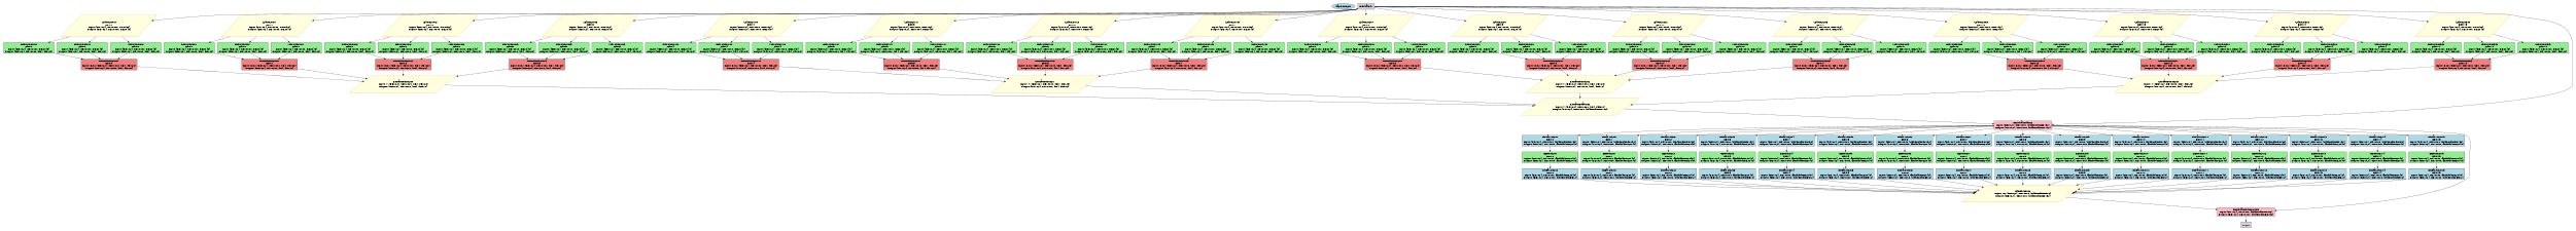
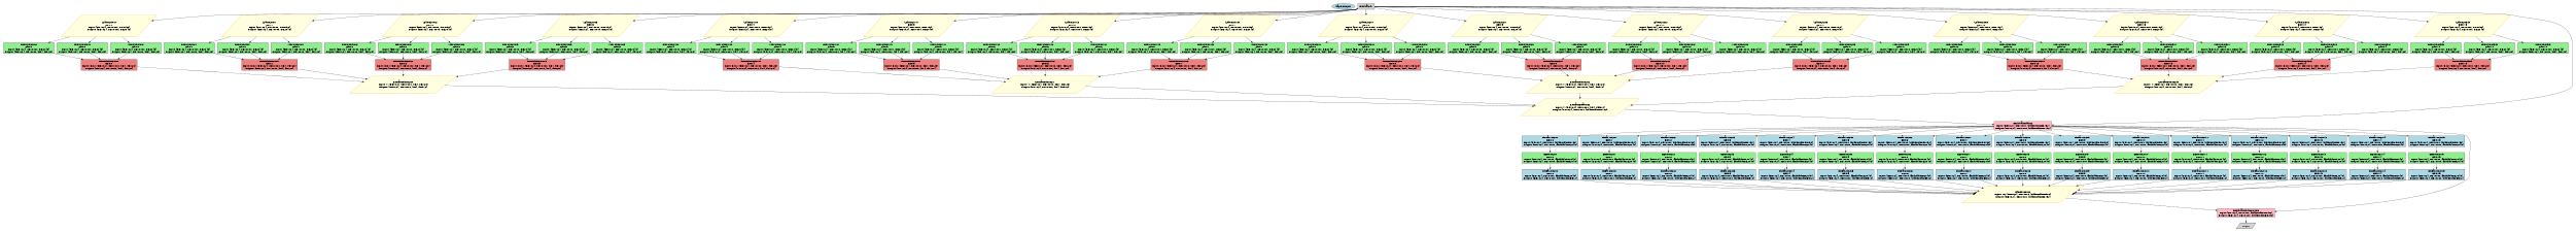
  digraph {
    rankdir=TB
    node [fillcolor=lightgreen shape=rectangle style=filled]
    n1 [fillcolor=lightblue label=Layer2_Input shape=ellipse]
    n2 [color=orange fillcolor=lightyellow label="Split_L2_0_0\nGPU:0\nInput: [B=1024, L=10000, D=8192]\nOutput: [B=1024, L=10000, D=2048]" shape=parallelogram]
    n3 [label="Q_Proj_L2_0_0\nGPU:0\nInput: [B=1024, L=10000, D=2048]\nOutput: [B=1024, L=10000, h=4, d=128]"]
    n4 [label="K_Proj_L2_0_0\nGPU:0\nInput: [B=1024, L=10000, D=2048]\nOutput: [B=1024, L=10000, h=4, d=128]"]
    n5 [label="V_Proj_L2_0_0\nGPU:0\nInput: [B=1024, L=10000, D=2048]\nOutput: [B=1024, L=10000, h=4, d=128]"]
    n6 [fillcolor=lightcoral label="Attention_L2_0_0\nGPU:0\nInput: Q/K/V [B=1024, L=10000, h=4, d=128]\nOutput: [B=1024, L=10000, h=4, d=128]"]
    n7 [color=orange fillcolor=lightyellow label="Concat_Dim_L2_0\nInput: 4×[B=1024, L=10000, h=4, d=128]\nOutput: [B=1024, L=10000, h=4, d=512]" shape=parallelogram]
    n8 [color=orange fillcolor=lightyellow label="Split_L2_0_1\nGPU:1\nInput: [B=1024, L=10000, D=8192]\nOutput: [B=1024, L=10000, D=2048]" shape=parallelogram]
    n9 [label="Q_Proj_L2_0_1\nGPU:1\nInput: [B=1024, L=10000, D=2048]\nOutput: [B=1024, L=10000, h=4, d=128]"]
    n10 [label="K_Proj_L2_0_1\nGPU:1\nInput: [B=1024, L=10000, D=2048]\nOutput: [B=1024, L=10000, h=4, d=128]"]
    n11 [label="V_Proj_L2_0_1\nGPU:1\nInput: [B=1024, L=10000, D=2048]\nOutput: [B=1024, L=10000, h=4, d=128]"]
    n12 [fillcolor=lightcoral label="Attention_L2_0_1\nGPU:1\nInput: Q/K/V [B=1024, L=10000, h=4, d=128]\nOutput: [B=1024, L=10000, h=4, d=128]"]
    n13 [color=orange fillcolor=lightyellow label="Split_L2_0_2\nGPU:2\nInput: [B=1024, L=10000, D=8192]\nOutput: [B=1024, L=10000, D=2048]" shape=parallelogram]
    n14 [label="Q_Proj_L2_0_2\nGPU:2\nInput: [B=1024, L=10000, D=2048]\nOutput: [B=1024, L=10000, h=4, d=128]"]
    n15 [label="K_Proj_L2_0_2\nGPU:2\nInput: [B=1024, L=10000, D=2048]\nOutput: [B=1024, L=10000, h=4, d=128]"]
    n16 [label="V_Proj_L2_0_2\nGPU:2\nInput: [B=1024, L=10000, D=2048]\nOutput: [B=1024, L=10000, h=4, d=128]"]
    n17 [fillcolor=lightcoral label="Attention_L2_0_2\nGPU:2\nInput: Q/K/V [B=1024, L=10000, h=4, d=128]\nOutput: [B=1024, L=10000, h=4, d=128]"]
    n18 [color=orange fillcolor=lightyellow label="Split_L2_0_3\nGPU:3\nInput: [B=1024, L=10000, D=8192]\nOutput: [B=1024, L=10000, D=2048]" shape=parallelogram]
    n19 [label="Q_Proj_L2_0_3\nGPU:3\nInput: [B=1024, L=10000, D=2048]\nOutput: [B=1024, L=10000, h=4, d=128]"]
    n20 [label="K_Proj_L2_0_3\nGPU:3\nInput: [B=1024, L=10000, D=2048]\nOutput: [B=1024, L=10000, h=4, d=128]"]
    n21 [label="V_Proj_L2_0_3\nGPU:3\nInput: [B=1024, L=10000, D=2048]\nOutput: [B=1024, L=10000, h=4, d=128]"]
    n22 [fillcolor=lightcoral label="Attention_L2_0_3\nGPU:3\nInput: Q/K/V [B=1024, L=10000, h=4, d=128]\nOutput: [B=1024, L=10000, h=4, d=128]"]
    n23 [color=orange fillcolor=lightyellow label="Split_L2_1_0\nGPU:4\nInput: [B=1024, L=10000, D=8192]\nOutput: [B=1024, L=10000, D=2048]" shape=parallelogram]
    n24 [label="Q_Proj_L2_1_0\nGPU:4\nInput: [B=1024, L=10000, D=2048]\nOutput: [B=1024, L=10000, h=4, d=128]"]
    n25 [label="K_Proj_L2_1_0\nGPU:4\nInput: [B=1024, L=10000, D=2048]\nOutput: [B=1024, L=10000, h=4, d=128]"]
    n26 [label="V_Proj_L2_1_0\nGPU:4\nInput: [B=1024, L=10000, D=2048]\nOutput: [B=1024, L=10000, h=4, d=128]"]
    n27 [fillcolor=lightcoral label="Attention_L2_1_0\nGPU:4\nInput: Q/K/V [B=1024, L=10000, h=4, d=128]\nOutput: [B=1024, L=10000, h=4, d=128]"]
    n28 [color=orange fillcolor=lightyellow label="Concat_Dim_L2_1\nInput: 4×[B=1024, L=10000, h=4, d=128]\nOutput: [B=1024, L=10000, h=4, d=512]" shape=parallelogram]
    n29 [color=orange fillcolor=lightyellow label="Split_L2_1_1\nGPU:5\nInput: [B=1024, L=10000, D=8192]\nOutput: [B=1024, L=10000, D=2048]" shape=parallelogram]
    n30 [label="Q_Proj_L2_1_1\nGPU:5\nInput: [B=1024, L=10000, D=2048]\nOutput: [B=1024, L=10000, h=4, d=128]"]
    n31 [label="K_Proj_L2_1_1\nGPU:5\nInput: [B=1024, L=10000, D=2048]\nOutput: [B=1024, L=10000, h=4, d=128]"]
    n32 [label="V_Proj_L2_1_1\nGPU:5\nInput: [B=1024, L=10000, D=2048]\nOutput: [B=1024, L=10000, h=4, d=128]"]
    n33 [fillcolor=lightcoral label="Attention_L2_1_1\nGPU:5\nInput: Q/K/V [B=1024, L=10000, h=4, d=128]\nOutput: [B=1024, L=10000, h=4, d=128]"]
    n34 [color=orange fillcolor=lightyellow label="Split_L2_1_2\nGPU:6\nInput: [B=1024, L=10000, D=8192]\nOutput: [B=1024, L=10000, D=2048]" shape=parallelogram]
    n35 [label="Q_Proj_L2_1_2\nGPU:6\nInput: [B=1024, L=10000, D=2048]\nOutput: [B=1024, L=10000, h=4, d=128]"]
    n36 [label="K_Proj_L2_1_2\nGPU:6\nInput: [B=1024, L=10000, D=2048]\nOutput: [B=1024, L=10000, h=4, d=128]"]
    n37 [label="V_Proj_L2_1_2\nGPU:6\nInput: [B=1024, L=10000, D=2048]\nOutput: [B=1024, L=10000, h=4, d=128]"]
    n38 [fillcolor=lightcoral label="Attention_L2_1_2\nGPU:6\nInput: Q/K/V [B=1024, L=10000, h=4, d=128]\nOutput: [B=1024, L=10000, h=4, d=128]"]
    n39 [color=orange fillcolor=lightyellow label="Split_L2_1_3\nGPU:7\nInput: [B=1024, L=10000, D=8192]\nOutput: [B=1024, L=10000, D=2048]" shape=parallelogram]
    n40 [label="Q_Proj_L2_1_3\nGPU:7\nInput: [B=1024, L=10000, D=2048]\nOutput: [B=1024, L=10000, h=4, d=128]"]
    n41 [label="K_Proj_L2_1_3\nGPU:7\nInput: [B=1024, L=10000, D=2048]\nOutput: [B=1024, L=10000, h=4, d=128]"]
    n42 [label="V_Proj_L2_1_3\nGPU:7\nInput: [B=1024, L=10000, D=2048]\nOutput: [B=1024, L=10000, h=4, d=128]"]
    n43 [fillcolor=lightcoral label="Attention_L2_1_3\nGPU:7\nInput: Q/K/V [B=1024, L=10000, h=4, d=128]\nOutput: [B=1024, L=10000, h=4, d=128]"]
    n44 [color=orange fillcolor=lightyellow label="Split_L2_2_0\nGPU:8\nInput: [B=1024, L=10000, D=8192]\nOutput: [B=1024, L=10000, D=2048]" shape=parallelogram]
    n45 [label="Q_Proj_L2_2_0\nGPU:8\nInput: [B=1024, L=10000, D=2048]\nOutput: [B=1024, L=10000, h=4, d=128]"]
    n46 [label="K_Proj_L2_2_0\nGPU:8\nInput: [B=1024, L=10000, D=2048]\nOutput: [B=1024, L=10000, h=4, d=128]"]
    n47 [label="V_Proj_L2_2_0\nGPU:8\nInput: [B=1024, L=10000, D=2048]\nOutput: [B=1024, L=10000, h=4, d=128]"]
    n48 [fillcolor=lightcoral label="Attention_L2_2_0\nGPU:8\nInput: Q/K/V [B=1024, L=10000, h=4, d=128]\nOutput: [B=1024, L=10000, h=4, d=128]"]
    n49 [color=orange fillcolor=lightyellow label="Concat_Dim_L2_2\nInput: 4×[B=1024, L=10000, h=4, d=128]\nOutput: [B=1024, L=10000, h=4, d=512]" shape=parallelogram]
    n50 [color=orange fillcolor=lightyellow label="Split_L2_2_1\nGPU:9\nInput: [B=1024, L=10000, D=8192]\nOutput: [B=1024, L=10000, D=2048]" shape=parallelogram]
    n51 [label="Q_Proj_L2_2_1\nGPU:9\nInput: [B=1024, L=10000, D=2048]\nOutput: [B=1024, L=10000, h=4, d=128]"]
    n52 [label="K_Proj_L2_2_1\nGPU:9\nInput: [B=1024, L=10000, D=2048]\nOutput: [B=1024, L=10000, h=4, d=128]"]
    n53 [label="V_Proj_L2_2_1\nGPU:9\nInput: [B=1024, L=10000, D=2048]\nOutput: [B=1024, L=10000, h=4, d=128]"]
    n54 [fillcolor=lightcoral label="Attention_L2_2_1\nGPU:9\nInput: Q/K/V [B=1024, L=10000, h=4, d=128]\nOutput: [B=1024, L=10000, h=4, d=128]"]
    n55 [color=orange fillcolor=lightyellow label="Split_L2_2_2\nGPU:10\nInput: [B=1024, L=10000, D=8192]\nOutput: [B=1024, L=10000, D=2048]" shape=parallelogram]
    n56 [label="Q_Proj_L2_2_2\nGPU:10\nInput: [B=1024, L=10000, D=2048]\nOutput: [B=1024, L=10000, h=4, d=128]"]
    n57 [label="K_Proj_L2_2_2\nGPU:10\nInput: [B=1024, L=10000, D=2048]\nOutput: [B=1024, L=10000, h=4, d=128]"]
    n58 [label="V_Proj_L2_2_2\nGPU:10\nInput: [B=1024, L=10000, D=2048]\nOutput: [B=1024, L=10000, h=4, d=128]"]
    n59 [fillcolor=lightcoral label="Attention_L2_2_2\nGPU:10\nInput: Q/K/V [B=1024, L=10000, h=4, d=128]\nOutput: [B=1024, L=10000, h=4, d=128]"]
    n60 [color=orange fillcolor=lightyellow label="Split_L2_2_3\nGPU:11\nInput: [B=1024, L=10000, D=8192]\nOutput: [B=1024, L=10000, D=2048]" shape=parallelogram]
    n61 [label="Q_Proj_L2_2_3\nGPU:11\nInput: [B=1024, L=10000, D=2048]\nOutput: [B=1024, L=10000, h=4, d=128]"]
    n62 [label="K_Proj_L2_2_3\nGPU:11\nInput: [B=1024, L=10000, D=2048]\nOutput: [B=1024, L=10000, h=4, d=128]"]
    n63 [label="V_Proj_L2_2_3\nGPU:11\nInput: [B=1024, L=10000, D=2048]\nOutput: [B=1024, L=10000, h=4, d=128]"]
    n64 [fillcolor=lightcoral label="Attention_L2_2_3\nGPU:11\nInput: Q/K/V [B=1024, L=10000, h=4, d=128]\nOutput: [B=1024, L=10000, h=4, d=128]"]
    n65 [color=orange fillcolor=lightyellow label="Split_L2_3_0\nGPU:12\nInput: [B=1024, L=10000, D=8192]\nOutput: [B=1024, L=10000, D=2048]" shape=parallelogram]
    n66 [label="Q_Proj_L2_3_0\nGPU:12\nInput: [B=1024, L=10000, D=2048]\nOutput: [B=1024, L=10000, h=4, d=128]"]
    n67 [label="K_Proj_L2_3_0\nGPU:12\nInput: [B=1024, L=10000, D=2048]\nOutput: [B=1024, L=10000, h=4, d=128]"]
    n68 [label="V_Proj_L2_3_0\nGPU:12\nInput: [B=1024, L=10000, D=2048]\nOutput: [B=1024, L=10000, h=4, d=128]"]
    n69 [fillcolor=lightcoral label="Attention_L2_3_0\nGPU:12\nInput: Q/K/V [B=1024, L=10000, h=4, d=128]\nOutput: [B=1024, L=10000, h=4, d=128]"]
    n70 [color=orange fillcolor=lightyellow label="Concat_Dim_L2_3\nInput: 4×[B=1024, L=10000, h=4, d=128]\nOutput: [B=1024, L=10000, h=4, d=512]" shape=parallelogram]
    n71 [color=orange fillcolor=lightyellow label="Split_L2_3_1\nGPU:13\nInput: [B=1024, L=10000, D=8192]\nOutput: [B=1024, L=10000, D=2048]" shape=parallelogram]
    n72 [label="Q_Proj_L2_3_1\nGPU:13\nInput: [B=1024, L=10000, D=2048]\nOutput: [B=1024, L=10000, h=4, d=128]"]
    n73 [label="K_Proj_L2_3_1\nGPU:13\nInput: [B=1024, L=10000, D=2048]\nOutput: [B=1024, L=10000, h=4, d=128]"]
    n74 [label="V_Proj_L2_3_1\nGPU:13\nInput: [B=1024, L=10000, D=2048]\nOutput: [B=1024, L=10000, h=4, d=128]"]
    n75 [fillcolor=lightcoral label="Attention_L2_3_1\nGPU:13\nInput: Q/K/V [B=1024, L=10000, h=4, d=128]\nOutput: [B=1024, L=10000, h=4, d=128]"]
    n76 [color=orange fillcolor=lightyellow label="Split_L2_3_2\nGPU:14\nInput: [B=1024, L=10000, D=8192]\nOutput: [B=1024, L=10000, D=2048]" shape=parallelogram]
    n77 [label="Q_Proj_L2_3_2\nGPU:14\nInput: [B=1024, L=10000, D=2048]\nOutput: [B=1024, L=10000, h=4, d=128]"]
    n78 [label="K_Proj_L2_3_2\nGPU:14\nInput: [B=1024, L=10000, D=2048]\nOutput: [B=1024, L=10000, h=4, d=128]"]
    n79 [label="V_Proj_L2_3_2\nGPU:14\nInput: [B=1024, L=10000, D=2048]\nOutput: [B=1024, L=10000, h=4, d=128]"]
    n80 [fillcolor=lightcoral label="Attention_L2_3_2\nGPU:14\nInput: Q/K/V [B=1024, L=10000, h=4, d=128]\nOutput: [B=1024, L=10000, h=4, d=128]"]
    n81 [color=orange fillcolor=lightyellow label="Split_L2_3_3\nGPU:15\nInput: [B=1024, L=10000, D=8192]\nOutput: [B=1024, L=10000, D=2048]" shape=parallelogram]
    n82 [label="Q_Proj_L2_3_3\nGPU:15\nInput: [B=1024, L=10000, D=2048]\nOutput: [B=1024, L=10000, h=4, d=128]"]
    n83 [label="K_Proj_L2_3_3\nGPU:15\nInput: [B=1024, L=10000, D=2048]\nOutput: [B=1024, L=10000, h=4, d=128]"]
    n84 [label="V_Proj_L2_3_3\nGPU:15\nInput: [B=1024, L=10000, D=2048]\nOutput: [B=1024, L=10000, h=4, d=128]"]
    n85 [fillcolor=lightcoral label="Attention_L2_3_3\nGPU:15\nInput: Q/K/V [B=1024, L=10000, h=4, d=128]\nOutput: [B=1024, L=10000, h=4, d=128]"]
    n86 [color=orange fillcolor=lightyellow label="Concat_Heads_L2\nInput: 4×[B=1024, L=10000, h=4, d=512]\nOutput: [B=1024, L=10000, hidden_dim=8192]" shape=parallelogram]
    n87 [fillcolor=lightpink label="Residual_Add_L2\nInput: [B=1024, L=10000, hidden_dim=8192]\nOutput: [B=1024, L=10000, hidden_dim=8192]"]
    n88 [fillcolor=lightblue label="Linear1_L2_0\nGPU:0\nInput: [B=1024, L=10000, hidden_dim=8192]\nOutput: [B=1024, L=10000, ffn_hidden=2048]"]
    n89 [fillcolor=lightblue label="Linear1_L2_1\nGPU:1\nInput: [B=1024, L=10000, hidden_dim=8192]\nOutput: [B=1024, L=10000, ffn_hidden=2048]"]
    n90 [fillcolor=lightblue label="Linear1_L2_2\nGPU:2\nInput: [B=1024, L=10000, hidden_dim=8192]\nOutput: [B=1024, L=10000, ffn_hidden=2048]"]
    n91 [fillcolor=lightblue label="Linear1_L2_3\nGPU:3\nInput: [B=1024, L=10000, hidden_dim=8192]\nOutput: [B=1024, L=10000, ffn_hidden=2048]"]
    n92 [fillcolor=lightblue label="Linear1_L2_4\nGPU:4\nInput: [B=1024, L=10000, hidden_dim=8192]\nOutput: [B=1024, L=10000, ffn_hidden=2048]"]
    n93 [fillcolor=lightblue label="Linear1_L2_5\nGPU:5\nInput: [B=1024, L=10000, hidden_dim=8192]\nOutput: [B=1024, L=10000, ffn_hidden=2048]"]
    n94 [fillcolor=lightblue label="Linear1_L2_6\nGPU:6\nInput: [B=1024, L=10000, hidden_dim=8192]\nOutput: [B=1024, L=10000, ffn_hidden=2048]"]
    n95 [fillcolor=lightblue label="Linear1_L2_7\nGPU:7\nInput: [B=1024, L=10000, hidden_dim=8192]\nOutput: [B=1024, L=10000, ffn_hidden=2048]"]
    n96 [fillcolor=lightblue label="Linear1_L2_8\nGPU:8\nInput: [B=1024, L=10000, hidden_dim=8192]\nOutput: [B=1024, L=10000, ffn_hidden=2048]"]
    n97 [fillcolor=lightblue label="Linear1_L2_9\nGPU:9\nInput: [B=1024, L=10000, hidden_dim=8192]\nOutput: [B=1024, L=10000, ffn_hidden=2048]"]
    n98 [fillcolor=lightblue label="Linear1_L2_10\nGPU:10\nInput: [B=1024, L=10000, hidden_dim=8192]\nOutput: [B=1024, L=10000, ffn_hidden=2048]"]
    n99 [fillcolor=lightblue label="Linear1_L2_11\nGPU:11\nInput: [B=1024, L=10000, hidden_dim=8192]\nOutput: [B=1024, L=10000, ffn_hidden=2048]"]
    n100 [fillcolor=lightblue label="Linear1_L2_12\nGPU:12\nInput: [B=1024, L=10000, hidden_dim=8192]\nOutput: [B=1024, L=10000, ffn_hidden=2048]"]
    n101 [fillcolor=lightblue label="Linear1_L2_13\nGPU:13\nInput: [B=1024, L=10000, hidden_dim=8192]\nOutput: [B=1024, L=10000, ffn_hidden=2048]"]
    n102 [fillcolor=lightblue label="Linear1_L2_14\nGPU:14\nInput: [B=1024, L=10000, hidden_dim=8192]\nOutput: [B=1024, L=10000, ffn_hidden=2048]"]
    n103 [fillcolor=lightblue label="Linear1_L2_15\nGPU:15\nInput: [B=1024, L=10000, hidden_dim=8192]\nOutput: [B=1024, L=10000, ffn_hidden=2048]"]
    n104 [fillcolor=lightpink label="Residual_Add_L2_MLP\nInput: [B=1024, L=10000, hidden_dim=8192]\nOutput: [B=1024, L=10000, hidden_dim=8192]"]
    n105 [label="GELU_L2_0\nGPU:0\nInput: [B=1024, L=10000, ffn_hidden=2048]\nOutput: [B=1024, L=10000, ffn_hidden=2048]"]
    n106 [fillcolor=lightblue label="Linear2_L2_0\nGPU:0\nInput: [B=1024, L=10000, ffn_hidden=2048]\nOutput: [B=1024, L=10000, hidden_dim=512]"]
    n107 [color=orange fillcolor=lightyellow label="AllReduce_L2\nInput: 16×[B=1024, L=10000, hidden_dim=512]\nOutput: [B=1024, L=10000, hidden_dim=8192]" shape=parallelogram]
    n108 [label="GELU_L2_1\nGPU:1\nInput: [B=1024, L=10000, ffn_hidden=2048]\nOutput: [B=1024, L=10000, ffn_hidden=2048]"]
    n109 [fillcolor=lightblue label="Linear2_L2_1\nGPU:1\nInput: [B=1024, L=10000, ffn_hidden=2048]\nOutput: [B=1024, L=10000, hidden_dim=512]"]
    n110 [label="GELU_L2_2\nGPU:2\nInput: [B=1024, L=10000, ffn_hidden=2048]\nOutput: [B=1024, L=10000, ffn_hidden=2048]"]
    n111 [fillcolor=lightblue label="Linear2_L2_2\nGPU:2\nInput: [B=1024, L=10000, ffn_hidden=2048]\nOutput: [B=1024, L=10000, hidden_dim=512]"]
    n112 [label="GELU_L2_3\nGPU:3\nInput: [B=1024, L=10000, ffn_hidden=2048]\nOutput: [B=1024, L=10000, ffn_hidden=2048]"]
    n113 [fillcolor=lightblue label="Linear2_L2_3\nGPU:3\nInput: [B=1024, L=10000, ffn_hidden=2048]\nOutput: [B=1024, L=10000, hidden_dim=512]"]
    n114 [label="GELU_L2_4\nGPU:4\nInput: [B=1024, L=10000, ffn_hidden=2048]\nOutput: [B=1024, L=10000, ffn_hidden=2048]"]
    n115 [fillcolor=lightblue label="Linear2_L2_4\nGPU:4\nInput: [B=1024, L=10000, ffn_hidden=2048]\nOutput: [B=1024, L=10000, hidden_dim=512]"]
    n116 [label="GELU_L2_5\nGPU:5\nInput: [B=1024, L=10000, ffn_hidden=2048]\nOutput: [B=1024, L=10000, ffn_hidden=2048]"]
    n117 [fillcolor=lightblue label="Linear2_L2_5\nGPU:5\nInput: [B=1024, L=10000, ffn_hidden=2048]\nOutput: [B=1024, L=10000, hidden_dim=512]"]
    n118 [label="GELU_L2_6\nGPU:6\nInput: [B=1024, L=10000, ffn_hidden=2048]\nOutput: [B=1024, L=10000, ffn_hidden=2048]"]
    n119 [fillcolor=lightblue label="Linear2_L2_6\nGPU:6\nInput: [B=1024, L=10000, ffn_hidden=2048]\nOutput: [B=1024, L=10000, hidden_dim=512]"]
    n120 [label="GELU_L2_7\nGPU:7\nInput: [B=1024, L=10000, ffn_hidden=2048]\nOutput: [B=1024, L=10000, ffn_hidden=2048]"]
    n121 [fillcolor=lightblue label="Linear2_L2_7\nGPU:7\nInput: [B=1024, L=10000, ffn_hidden=2048]\nOutput: [B=1024, L=10000, hidden_dim=512]"]
    n122 [label="GELU_L2_8\nGPU:8\nInput: [B=1024, L=10000, ffn_hidden=2048]\nOutput: [B=1024, L=10000, ffn_hidden=2048]"]
    n123 [fillcolor=lightblue label="Linear2_L2_8\nGPU:8\nInput: [B=1024, L=10000, ffn_hidden=2048]\nOutput: [B=1024, L=10000, hidden_dim=512]"]
    n124 [label="GELU_L2_9\nGPU:9\nInput: [B=1024, L=10000, ffn_hidden=2048]\nOutput: [B=1024, L=10000, ffn_hidden=2048]"]
    n125 [fillcolor=lightblue label="Linear2_L2_9\nGPU:9\nInput: [B=1024, L=10000, ffn_hidden=2048]\nOutput: [B=1024, L=10000, hidden_dim=512]"]
    n126 [label="GELU_L2_10\nGPU:10\nInput: [B=1024, L=10000, ffn_hidden=2048]\nOutput: [B=1024, L=10000, ffn_hidden=2048]"]
    n127 [fillcolor=lightblue label="Linear2_L2_10\nGPU:10\nInput: [B=1024, L=10000, ffn_hidden=2048]\nOutput: [B=1024, L=10000, hidden_dim=512]"]
    n128 [label="GELU_L2_11\nGPU:11\nInput: [B=1024, L=10000, ffn_hidden=2048]\nOutput: [B=1024, L=10000, ffn_hidden=2048]"]
    n129 [fillcolor=lightblue label="Linear2_L2_11\nGPU:11\nInput: [B=1024, L=10000, ffn_hidden=2048]\nOutput: [B=1024, L=10000, hidden_dim=512]"]
    n130 [label="GELU_L2_12\nGPU:12\nInput: [B=1024, L=10000, ffn_hidden=2048]\nOutput: [B=1024, L=10000, ffn_hidden=2048]"]
    n131 [fillcolor=lightblue label="Linear2_L2_12\nGPU:12\nInput: [B=1024, L=10000, ffn_hidden=2048]\nOutput: [B=1024, L=10000, hidden_dim=512]"]
    n132 [label="GELU_L2_13\nGPU:13\nInput: [B=1024, L=10000, ffn_hidden=2048]\nOutput: [B=1024, L=10000, ffn_hidden=2048]"]
    n133 [fillcolor=lightblue label="Linear2_L2_13\nGPU:13\nInput: [B=1024, L=10000, ffn_hidden=2048]\nOutput: [B=1024, L=10000, hidden_dim=512]"]
    n134 [label="GELU_L2_14\nGPU:14\nInput: [B=1024, L=10000, ffn_hidden=2048]\nOutput: [B=1024, L=10000, ffn_hidden=2048]"]
    n135 [fillcolor=lightblue label="Linear2_L2_14\nGPU:14\nInput: [B=1024, L=10000, ffn_hidden=2048]\nOutput: [B=1024, L=10000, hidden_dim=512]"]
    n136 [label="GELU_L2_15\nGPU:15\nInput: [B=1024, L=10000, ffn_hidden=2048]\nOutput: [B=1024, L=10000, ffn_hidden=2048]"]
    n137 [fillcolor=lightblue label="Linear2_L2_15\nGPU:15\nInput: [B=1024, L=10000, ffn_hidden=2048]\nOutput: [B=1024, L=10000, hidden_dim=512]"]
-   output [fillcolor=""]
+   output [shape=parallelogram fillcolor=""]
    residual2_l1 [fillcolor=""]
    n2 -> n3
    n2 -> n4
    n2 -> n5
    n3 -> n6
    n4 -> n6
    n5 -> n6
    n6 -> n7
    n7 -> n86
    n8 -> n9
    n8 -> n10
    n8 -> n11
    n9 -> n12
    n10 -> n12
    n11 -> n12
    n12 -> n7
    n13 -> n14
    n13 -> n15
    n13 -> n16
    n14 -> n17
    n15 -> n17
    n16 -> n17
    n17 -> n7
    n18 -> n19
    n18 -> n20
    n18 -> n21
    n19 -> n22
    n20 -> n22
    n21 -> n22
    n22 -> n7
    n23 -> n24
    n23 -> n25
    n23 -> n26
    n24 -> n27
    n25 -> n27
    n26 -> n27
    n27 -> n28
    n28 -> n86
    n29 -> n30
    n29 -> n31
    n29 -> n32
    n30 -> n33
    n31 -> n33
    n32 -> n33
    n33 -> n28
    n34 -> n35
    n34 -> n36
    n34 -> n37
    n35 -> n38
    n36 -> n38
    n37 -> n38
    n38 -> n28
    n39 -> n40
    n39 -> n41
    n39 -> n42
    n40 -> n43
    n41 -> n43
    n42 -> n43
    n43 -> n28
    n44 -> n45
    n44 -> n46
    n44 -> n47
    n45 -> n48
    n46 -> n48
    n47 -> n48
    n48 -> n49
    n49 -> n86
    n50 -> n51
    n50 -> n52
    n50 -> n53
    n51 -> n54
    n52 -> n54
    n53 -> n54
    n54 -> n49
    n55 -> n56
    n55 -> n57
    n55 -> n58
    n56 -> n59
    n57 -> n59
    n58 -> n59
    n59 -> n49
    n60 -> n61
    n60 -> n62
    n60 -> n63
    n61 -> n64
    n62 -> n64
    n63 -> n64
    n64 -> n49
    n65 -> n66
    n65 -> n67
    n65 -> n68
    n66 -> n69
    n67 -> n69
    n68 -> n69
    n69 -> n70
    n70 -> n86
    n71 -> n72
    n71 -> n73
    n71 -> n74
    n72 -> n75
    n73 -> n75
    n74 -> n75
    n75 -> n70
    n76 -> n77
    n76 -> n78
    n76 -> n79
    n77 -> n80
    n78 -> n80
    n79 -> n80
    n80 -> n70
    n81 -> n82
    n81 -> n83
    n81 -> n84
    n82 -> n85
    n83 -> n85
    n84 -> n85
    n85 -> n70
    n86 -> n87
    n87 -> n88
    n87 -> n89
    n87 -> n90
    n87 -> n91
    n87 -> n92
    n87 -> n93
    n87 -> n94
    n87 -> n95
    n87 -> n96
    n87 -> n97
    n87 -> n98
    n87 -> n99
    n87 -> n100
    n87 -> n101
    n87 -> n102
    n87 -> n103
    n87 -> n104
    n88 -> n105
    n89 -> n108
    n90 -> n110
    n91 -> n112
    n92 -> n114
    n93 -> n116
    n94 -> n118
    n95 -> n120
    n96 -> n122
    n97 -> n124
    n98 -> n126
    n99 -> n128
    n100 -> n130
    n101 -> n132
    n102 -> n134
    n103 -> n136
    n104 -> output
    n105 -> n106
    n106 -> n107
    n107 -> n104
    n108 -> n109
    n109 -> n107
    n110 -> n111
    n111 -> n107
    n112 -> n113
    n113 -> n107
    n114 -> n115
    n115 -> n107
    n116 -> n117
    n117 -> n107
    n118 -> n119
    n119 -> n107
    n120 -> n121
    n121 -> n107
    n122 -> n123
    n123 -> n107
    n124 -> n125
    n125 -> n107
    n126 -> n127
    n127 -> n107
    n128 -> n129
    n129 -> n107
    n130 -> n131
    n131 -> n107
    n132 -> n133
    n133 -> n107
    n134 -> n135
    n135 -> n107
    n136 -> n137
    n137 -> n107
    residual2_l1 -> n2
    residual2_l1 -> n8
    residual2_l1 -> n13
    residual2_l1 -> n18
    residual2_l1 -> n23
    residual2_l1 -> n29
    residual2_l1 -> n34
    residual2_l1 -> n39
    residual2_l1 -> n44
    residual2_l1 -> n50
    residual2_l1 -> n55
    residual2_l1 -> n60
    residual2_l1 -> n65
    residual2_l1 -> n71
    residual2_l1 -> n76
    residual2_l1 -> n81
    residual2_l1 -> n87
  }
